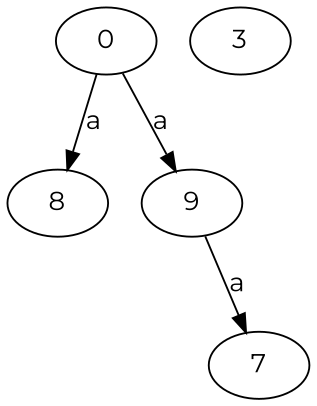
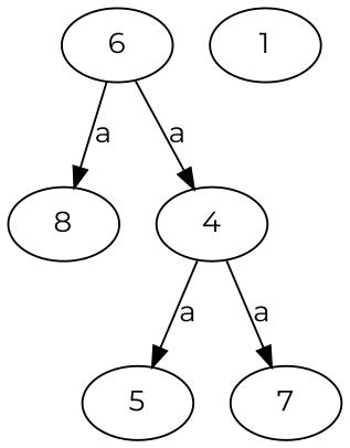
  strict digraph {
    fontname=Montserrat
    node [fontname=Montserrat]
    edge [fontname=Montserrat]
    n1 [label=8]
-   0
-   4 [label=9]
+   0 [label=6]
+   4
+   5
    n5 [label=7]
-   1 [label=3]
+   1
    0 -> n1 [label=a]
    0 -> 4 [label=a]
+   4 -> 5 [label=a]
    4 -> n5 [label=a]
  }
